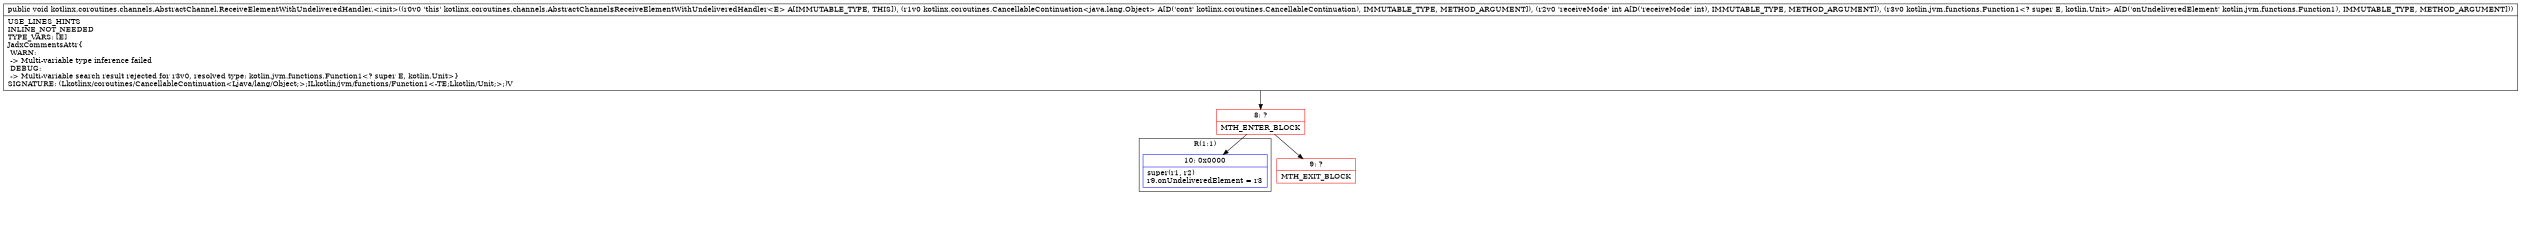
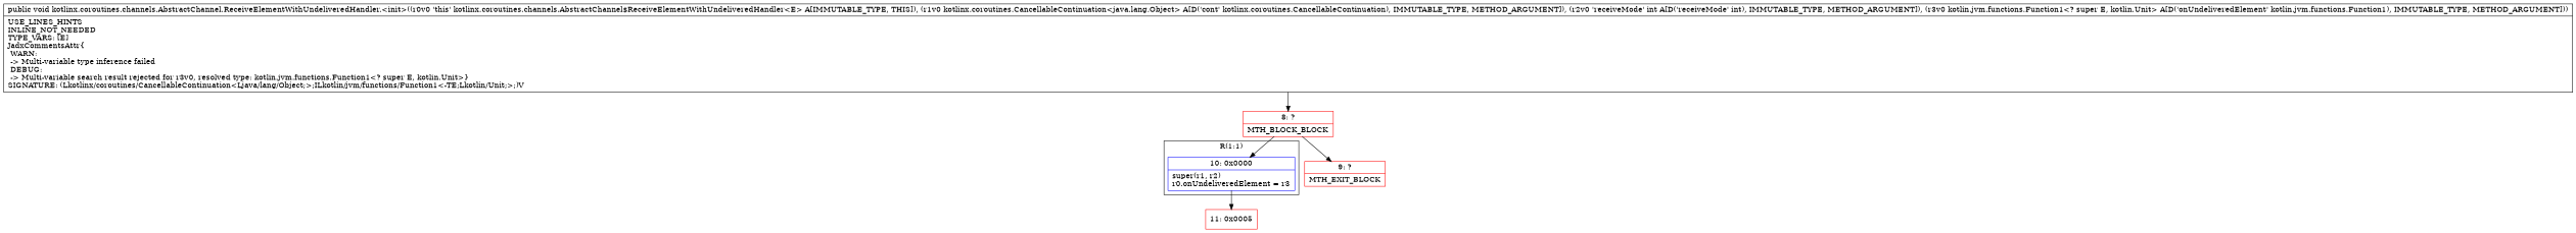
  digraph {
    node [color=red shape=record]
-   n1 [color=blue label="{10\:\ 0x0000|super(r1, r2)\lr9.onUndeliveredElement = r3\l}"]
-   n3 [label="{8\:\ ?|MTH_ENTER_BLOCK\l}"]
+   n1 [color=blue label="{10\:\ 0x0000|super(r1, r2)\lr0.onUndeliveredElement = r3\l}"]
+   n2 [label="{11\:\ 0x0005}"]
+   n3 [label="{8\:\ ?|MTH_BLOCK_BLOCK\l}"]
    n4 [label="{9\:\ ?|MTH_EXIT_BLOCK\l}"]
    n5 [label="{public void kotlinx.coroutines.channels.AbstractChannel.ReceiveElementWithUndeliveredHandler.\<init\>((r0v0 'this' kotlinx.coroutines.channels.AbstractChannel$ReceiveElementWithUndeliveredHandler\<E\> A[IMMUTABLE_TYPE, THIS]), (r1v0 kotlinx.coroutines.CancellableContinuation\<java.lang.Object\> A[D('cont' kotlinx.coroutines.CancellableContinuation), IMMUTABLE_TYPE, METHOD_ARGUMENT]), (r2v0 'receiveMode' int A[D('receiveMode' int), IMMUTABLE_TYPE, METHOD_ARGUMENT]), (r3v0 kotlin.jvm.functions.Function1\<? super E, kotlin.Unit\> A[D('onUndeliveredElement' kotlin.jvm.functions.Function1), IMMUTABLE_TYPE, METHOD_ARGUMENT]))  | USE_LINES_HINTS\lINLINE_NOT_NEEDED\lTYPE_VARS: [E]\lJadxCommentsAttr\{\l WARN: \l \-\> Multi\-variable type inference failed\l DEBUG: \l \-\> Multi\-variable search result rejected for r3v0, resolved type: kotlin.jvm.functions.Function1\<? super E, kotlin.Unit\>\}\lSIGNATURE: (Lkotlinx\/coroutines\/CancellableContinuation\<Ljava\/lang\/Object;\>;ILkotlin\/jvm\/functions\/Function1\<\-TE;Lkotlin\/Unit;\>;)V\l}" color=""]
    subgraph cluster_1 {
      label="R(1:1)"
      n1
    }
+   n1 -> n2
    n3 -> n1
    n3 -> n4
    n5 -> n3
  }
